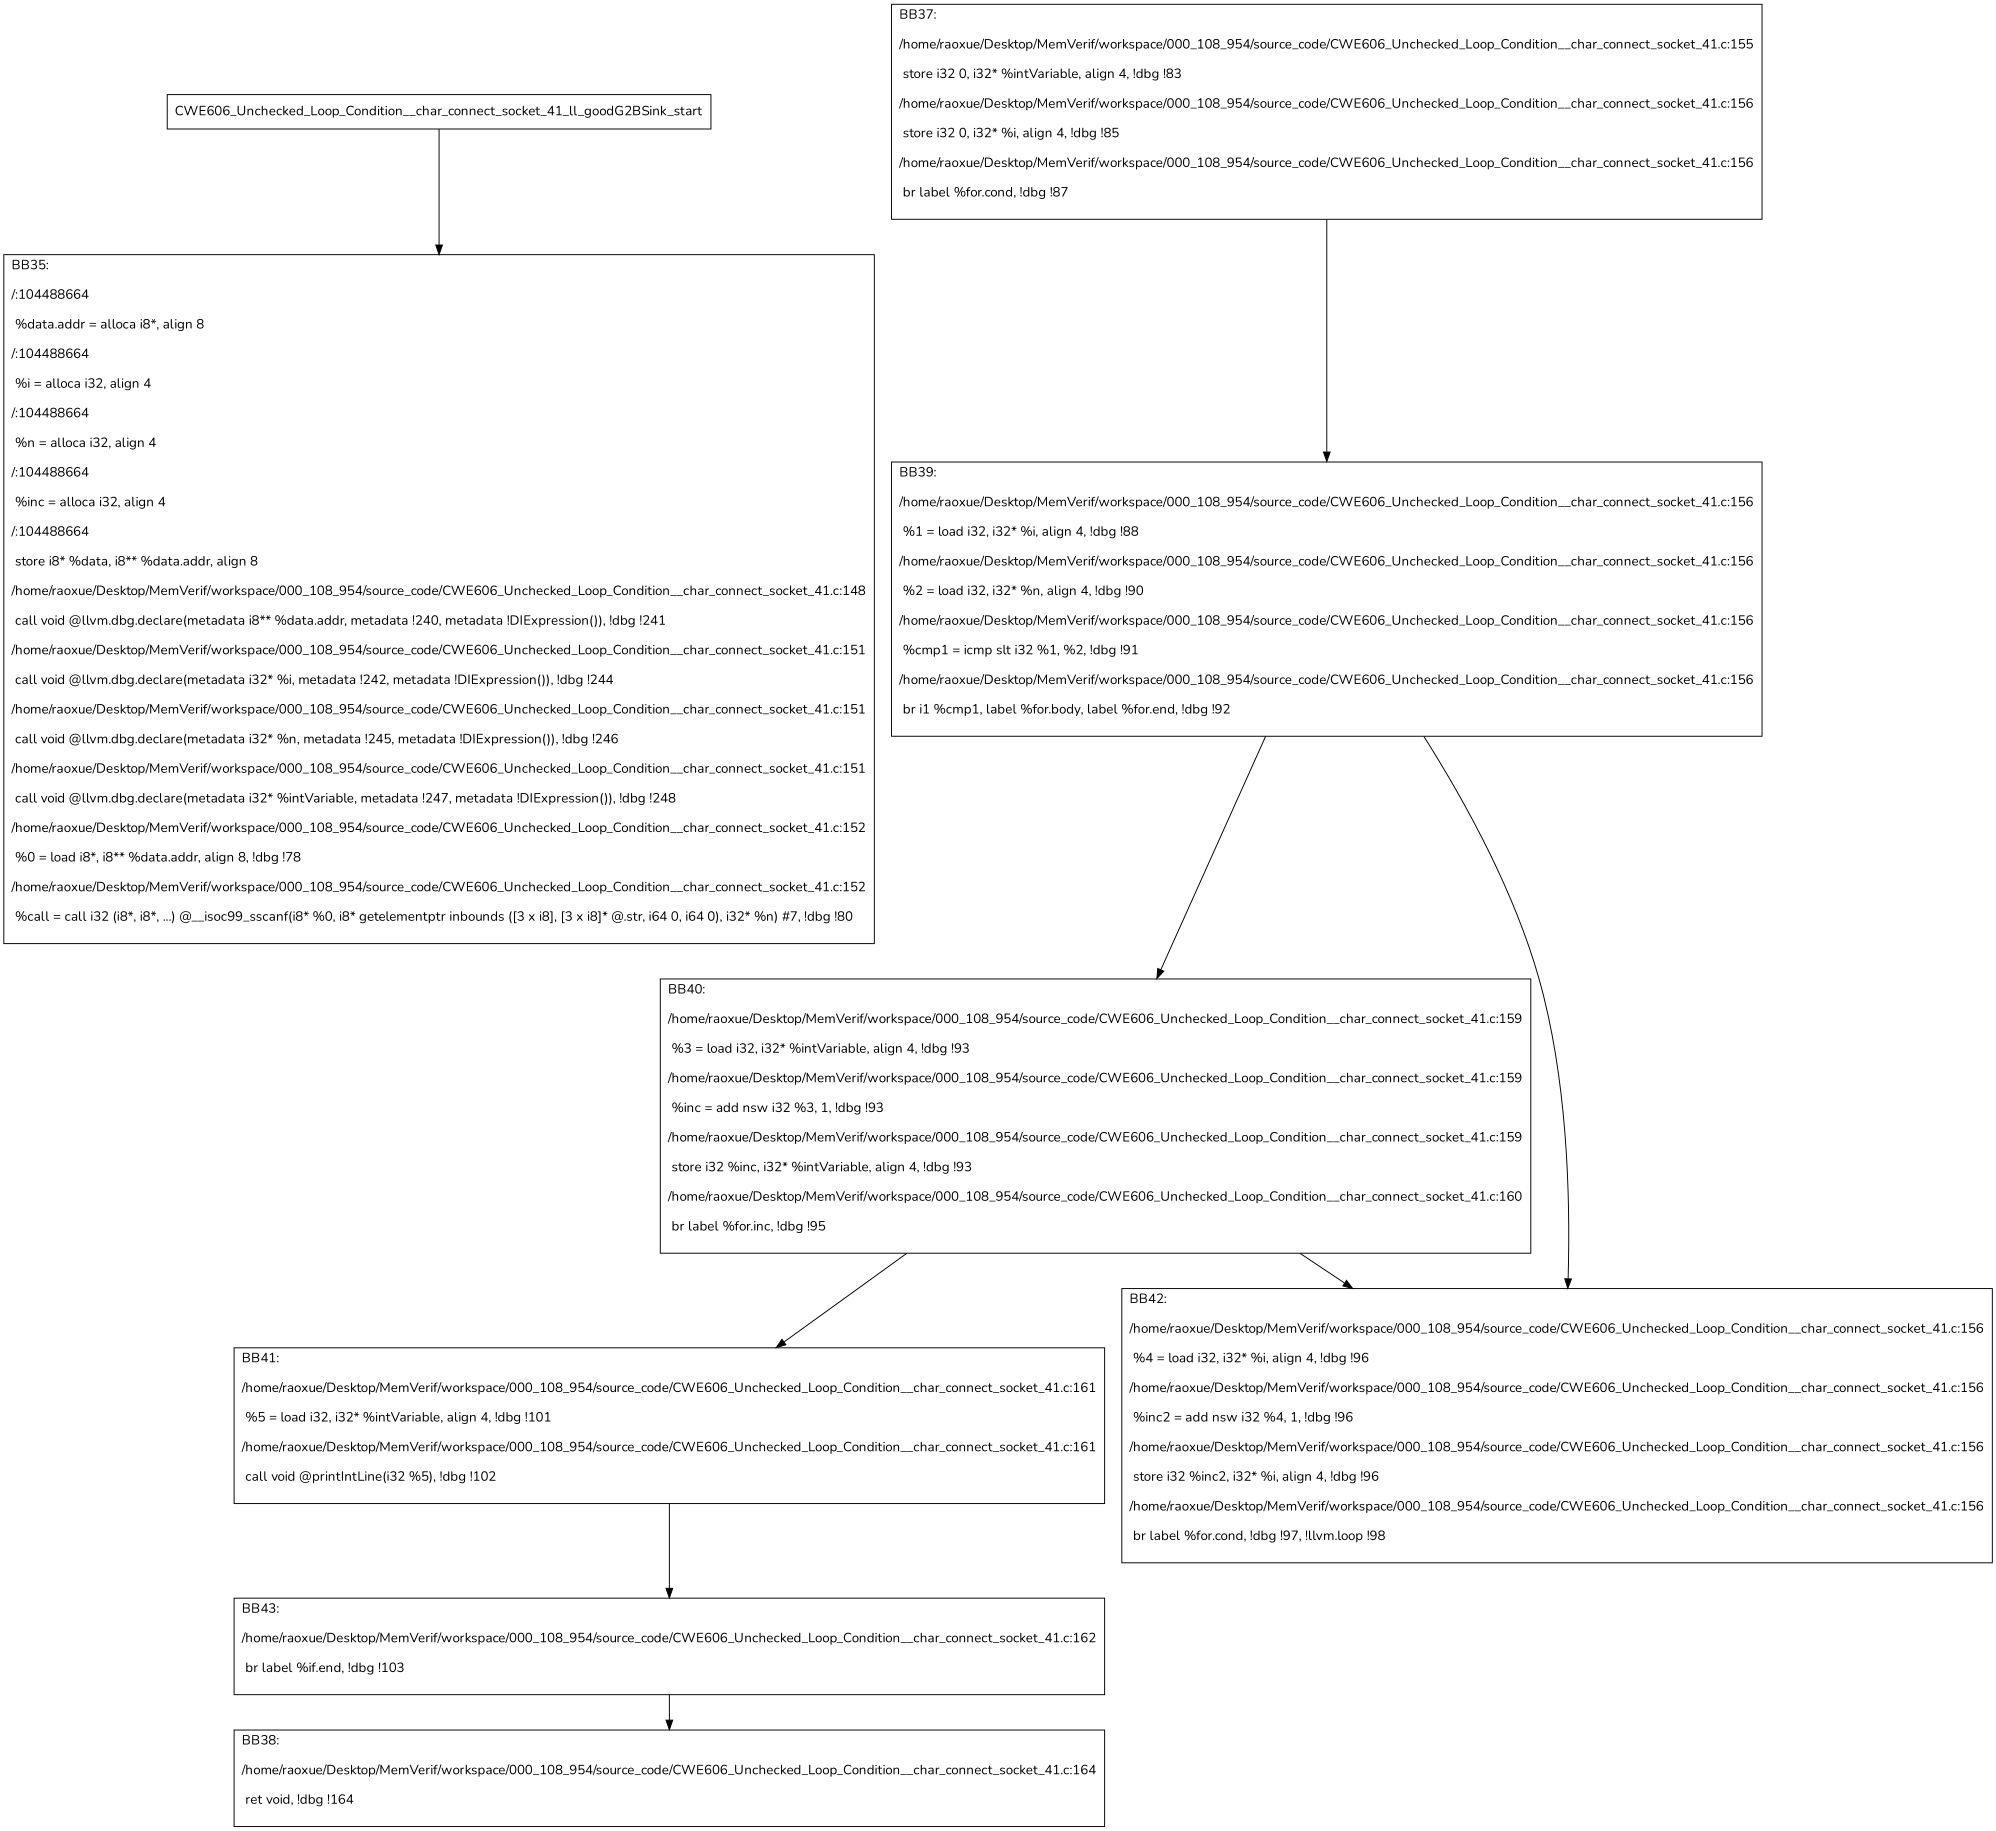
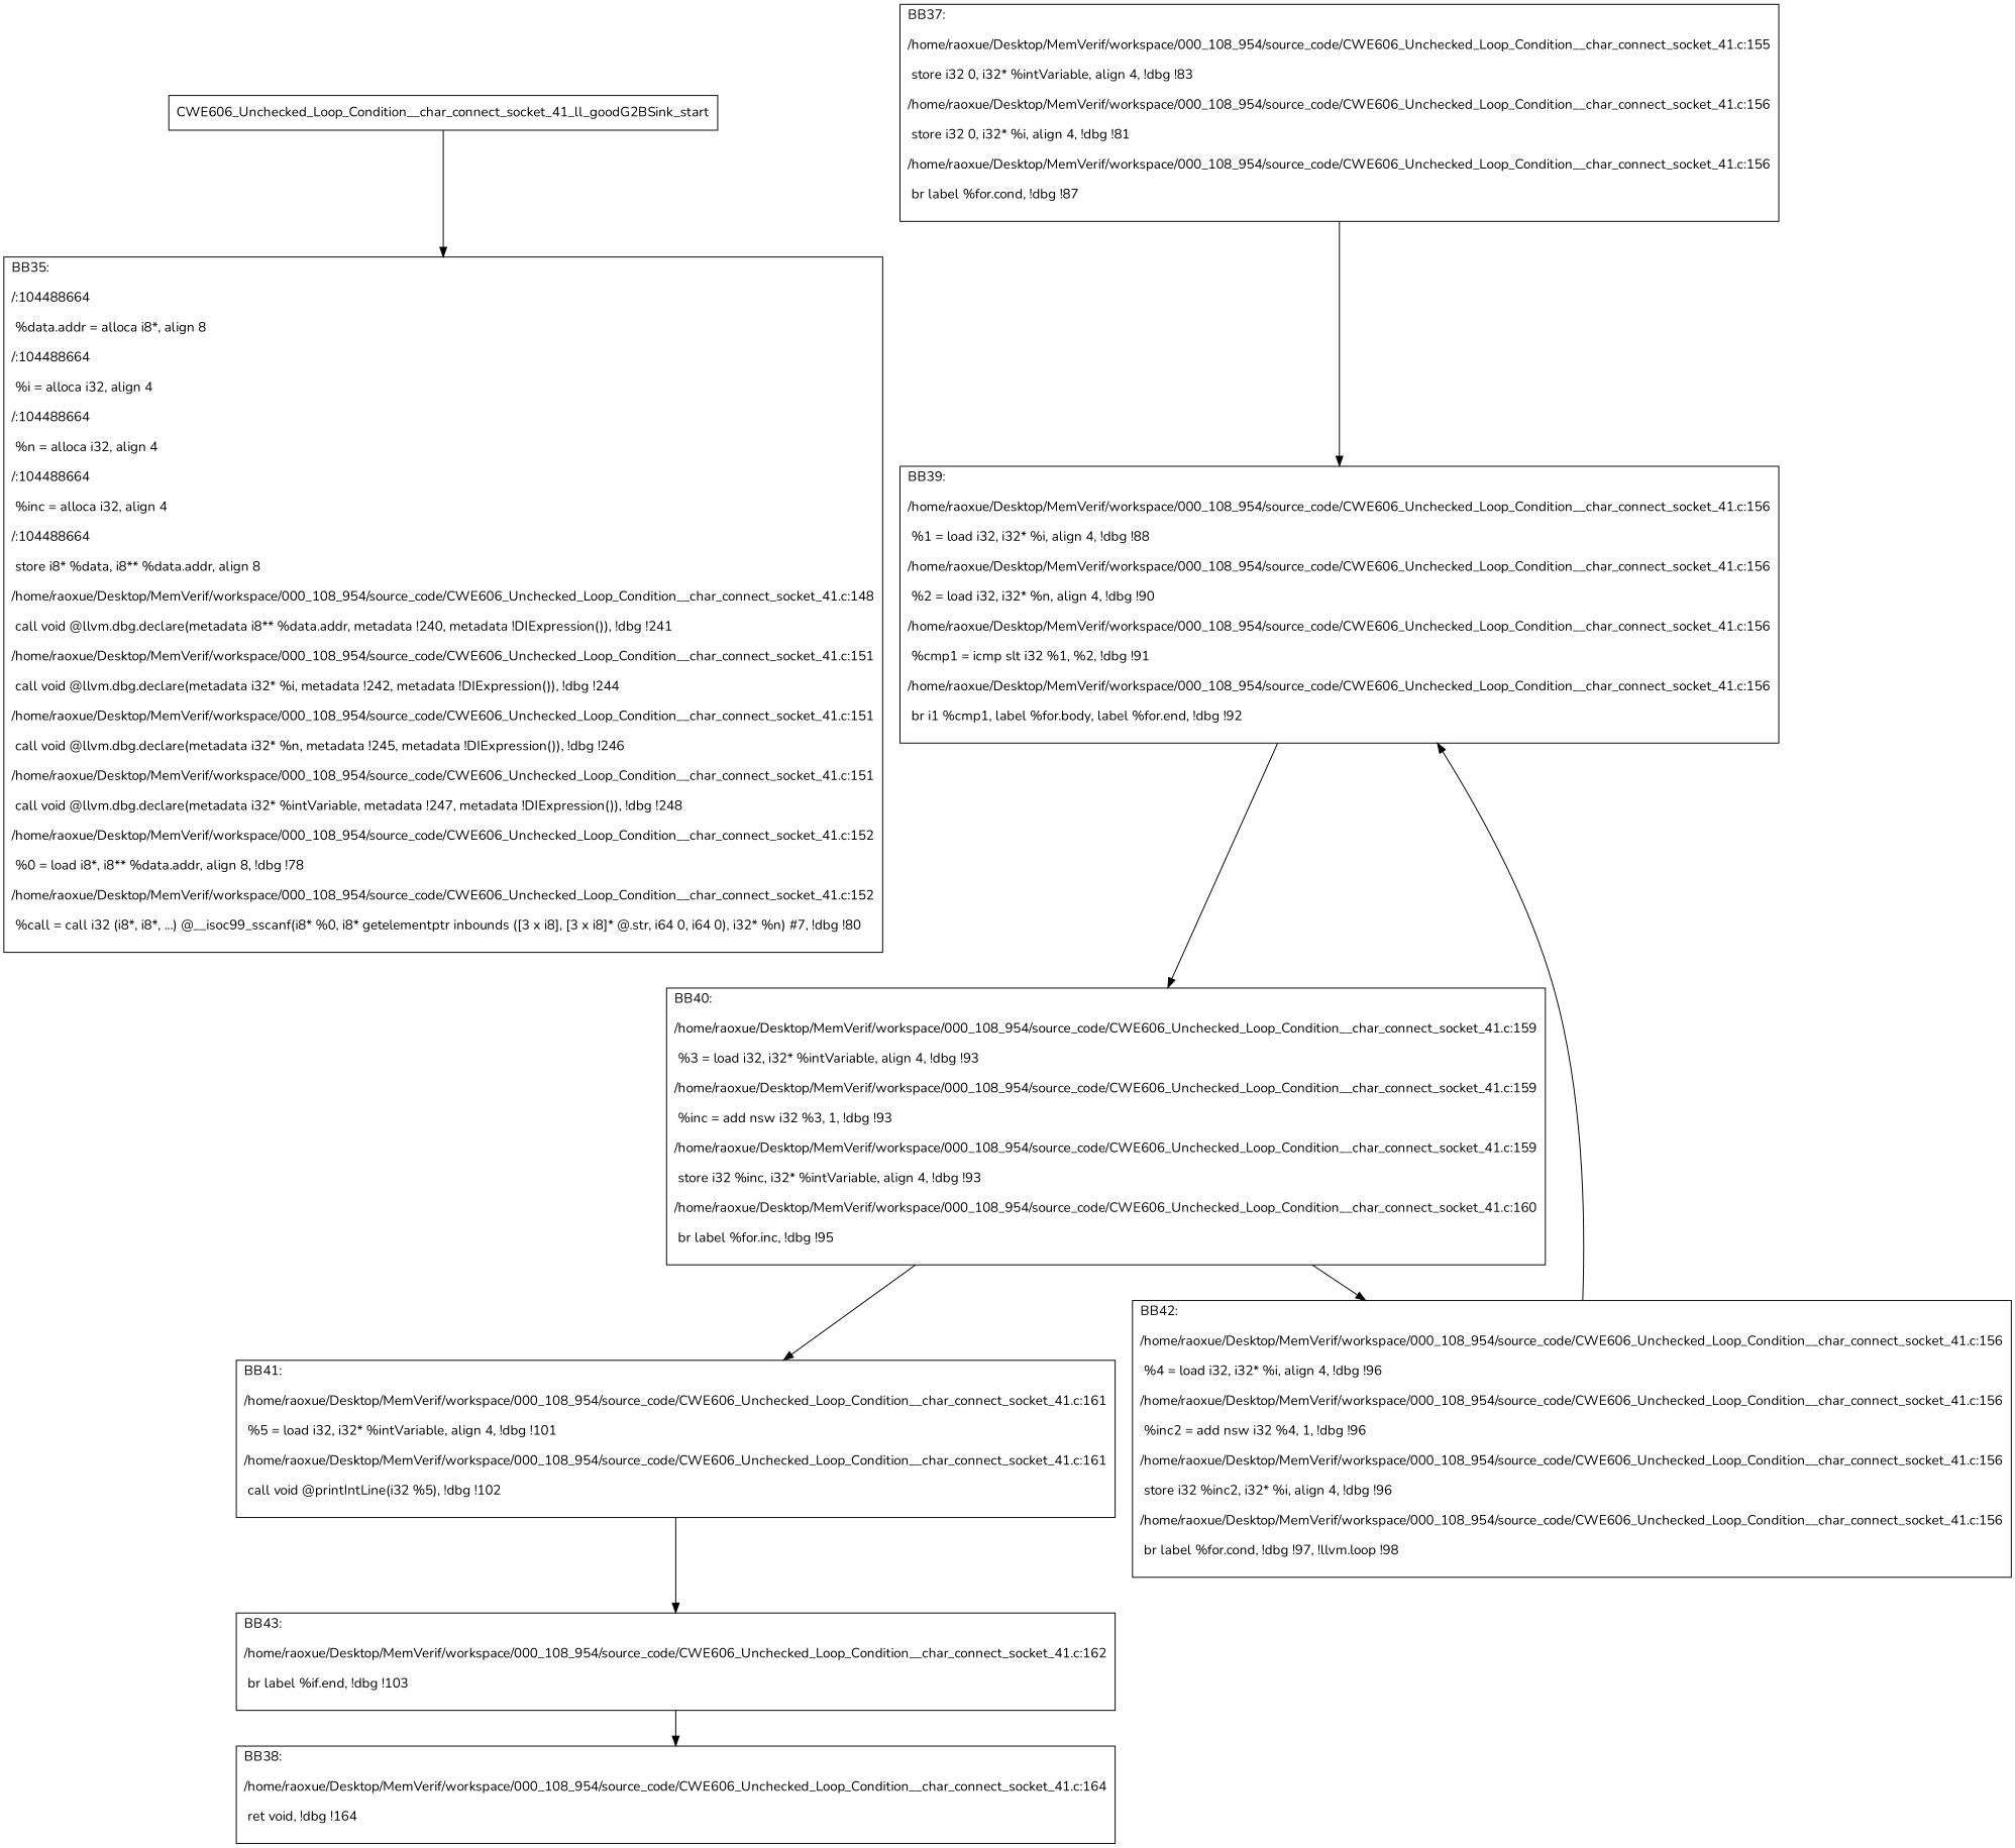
  digraph {
    fontname=Nunito
    node [fontname=Nunito shape=record]
    edge [fontname=Nunito]
    n1 [label="{CWE606_Unchecked_Loop_Condition__char_connect_socket_41_ll_goodG2BSink_start}"]
    n2 [label="{BB35:\l\l/:104488664\l\n  %data.addr = alloca i8*, align 8\l\n/:104488664\l\n  %i = alloca i32, align 4\l\n/:104488664\l\n  %n = alloca i32, align 4\l\n/:104488664\l\n  %inc = alloca i32, align 4\l\n/:104488664\l\n  store i8* %data, i8** %data.addr, align 8\l\n/home/raoxue/Desktop/MemVerif/workspace/000_108_954/source_code/CWE606_Unchecked_Loop_Condition__char_connect_socket_41.c:148\l\n  call void @llvm.dbg.declare(metadata i8** %data.addr, metadata !240, metadata !DIExpression()), !dbg !241\l\n/home/raoxue/Desktop/MemVerif/workspace/000_108_954/source_code/CWE606_Unchecked_Loop_Condition__char_connect_socket_41.c:151\l\n  call void @llvm.dbg.declare(metadata i32* %i, metadata !242, metadata !DIExpression()), !dbg !244\l\n/home/raoxue/Desktop/MemVerif/workspace/000_108_954/source_code/CWE606_Unchecked_Loop_Condition__char_connect_socket_41.c:151\l\n  call void @llvm.dbg.declare(metadata i32* %n, metadata !245, metadata !DIExpression()), !dbg !246\l\n/home/raoxue/Desktop/MemVerif/workspace/000_108_954/source_code/CWE606_Unchecked_Loop_Condition__char_connect_socket_41.c:151\l\n  call void @llvm.dbg.declare(metadata i32* %intVariable, metadata !247, metadata !DIExpression()), !dbg !248\l\n/home/raoxue/Desktop/MemVerif/workspace/000_108_954/source_code/CWE606_Unchecked_Loop_Condition__char_connect_socket_41.c:152\l\n  %0 = load i8*, i8** %data.addr, align 8, !dbg !78\l\n/home/raoxue/Desktop/MemVerif/workspace/000_108_954/source_code/CWE606_Unchecked_Loop_Condition__char_connect_socket_41.c:152\l\n  %call = call i32 (i8*, i8*, ...) @__isoc99_sscanf(i8* %0, i8* getelementptr inbounds ([3 x i8], [3 x i8]* @.str, i64 0, i64 0), i32* %n) #7, !dbg !80\l\n}"]
-   n3 [label="{BB37:\l\l/home/raoxue/Desktop/MemVerif/workspace/000_108_954/source_code/CWE606_Unchecked_Loop_Condition__char_connect_socket_41.c:155\l\n  store i32 0, i32* %intVariable, align 4, !dbg !83\l\n/home/raoxue/Desktop/MemVerif/workspace/000_108_954/source_code/CWE606_Unchecked_Loop_Condition__char_connect_socket_41.c:156\l\n  store i32 0, i32* %i, align 4, !dbg !85\l\n/home/raoxue/Desktop/MemVerif/workspace/000_108_954/source_code/CWE606_Unchecked_Loop_Condition__char_connect_socket_41.c:156\l\n  br label %for.cond, !dbg !87\l\n}"]
+   n3 [label="{BB37:\l\l/home/raoxue/Desktop/MemVerif/workspace/000_108_954/source_code/CWE606_Unchecked_Loop_Condition__char_connect_socket_41.c:155\l\n  store i32 0, i32* %intVariable, align 4, !dbg !83\l\n/home/raoxue/Desktop/MemVerif/workspace/000_108_954/source_code/CWE606_Unchecked_Loop_Condition__char_connect_socket_41.c:156\l\n  store i32 0, i32* %i, align 4, !dbg !81\l\n/home/raoxue/Desktop/MemVerif/workspace/000_108_954/source_code/CWE606_Unchecked_Loop_Condition__char_connect_socket_41.c:156\l\n  br label %for.cond, !dbg !87\l\n}"]
    n4 [label="{BB39:\l\l/home/raoxue/Desktop/MemVerif/workspace/000_108_954/source_code/CWE606_Unchecked_Loop_Condition__char_connect_socket_41.c:156\l\n  %1 = load i32, i32* %i, align 4, !dbg !88\l\n/home/raoxue/Desktop/MemVerif/workspace/000_108_954/source_code/CWE606_Unchecked_Loop_Condition__char_connect_socket_41.c:156\l\n  %2 = load i32, i32* %n, align 4, !dbg !90\l\n/home/raoxue/Desktop/MemVerif/workspace/000_108_954/source_code/CWE606_Unchecked_Loop_Condition__char_connect_socket_41.c:156\l\n  %cmp1 = icmp slt i32 %1, %2, !dbg !91\l\n/home/raoxue/Desktop/MemVerif/workspace/000_108_954/source_code/CWE606_Unchecked_Loop_Condition__char_connect_socket_41.c:156\l\n  br i1 %cmp1, label %for.body, label %for.end, !dbg !92\l\n}"]
    n5 [label="{BB38:\l\l/home/raoxue/Desktop/MemVerif/workspace/000_108_954/source_code/CWE606_Unchecked_Loop_Condition__char_connect_socket_41.c:164\l\n  ret void, !dbg !164\l\n}"]
    n6 [label="{BB40:\l\l/home/raoxue/Desktop/MemVerif/workspace/000_108_954/source_code/CWE606_Unchecked_Loop_Condition__char_connect_socket_41.c:159\l\n  %3 = load i32, i32* %intVariable, align 4, !dbg !93\l\n/home/raoxue/Desktop/MemVerif/workspace/000_108_954/source_code/CWE606_Unchecked_Loop_Condition__char_connect_socket_41.c:159\l\n  %inc = add nsw i32 %3, 1, !dbg !93\l\n/home/raoxue/Desktop/MemVerif/workspace/000_108_954/source_code/CWE606_Unchecked_Loop_Condition__char_connect_socket_41.c:159\l\n  store i32 %inc, i32* %intVariable, align 4, !dbg !93\l\n/home/raoxue/Desktop/MemVerif/workspace/000_108_954/source_code/CWE606_Unchecked_Loop_Condition__char_connect_socket_41.c:160\l\n  br label %for.inc, !dbg !95\l\n}"]
    n7 [label="{BB41:\l\l/home/raoxue/Desktop/MemVerif/workspace/000_108_954/source_code/CWE606_Unchecked_Loop_Condition__char_connect_socket_41.c:161\l\n  %5 = load i32, i32* %intVariable, align 4, !dbg !101\l\n/home/raoxue/Desktop/MemVerif/workspace/000_108_954/source_code/CWE606_Unchecked_Loop_Condition__char_connect_socket_41.c:161\l\n  call void @printIntLine(i32 %5), !dbg !102\l\n}"]
    n8 [label="{BB42:\l\l/home/raoxue/Desktop/MemVerif/workspace/000_108_954/source_code/CWE606_Unchecked_Loop_Condition__char_connect_socket_41.c:156\l\n  %4 = load i32, i32* %i, align 4, !dbg !96\l\n/home/raoxue/Desktop/MemVerif/workspace/000_108_954/source_code/CWE606_Unchecked_Loop_Condition__char_connect_socket_41.c:156\l\n  %inc2 = add nsw i32 %4, 1, !dbg !96\l\n/home/raoxue/Desktop/MemVerif/workspace/000_108_954/source_code/CWE606_Unchecked_Loop_Condition__char_connect_socket_41.c:156\l\n  store i32 %inc2, i32* %i, align 4, !dbg !96\l\n/home/raoxue/Desktop/MemVerif/workspace/000_108_954/source_code/CWE606_Unchecked_Loop_Condition__char_connect_socket_41.c:156\l\n  br label %for.cond, !dbg !97, !llvm.loop !98\l\n}"]
    n9 [label="{BB43:\l\l/home/raoxue/Desktop/MemVerif/workspace/000_108_954/source_code/CWE606_Unchecked_Loop_Condition__char_connect_socket_41.c:162\l\n  br label %if.end, !dbg !103\l\n}"]
    n1 -> n2
    n3 -> n4
    n4 -> n6
    n6 -> n7
    n6 -> n8
    n7 -> n9
-   n4 -> n8
+   n8 -> n4
    n9 -> n5
  }
